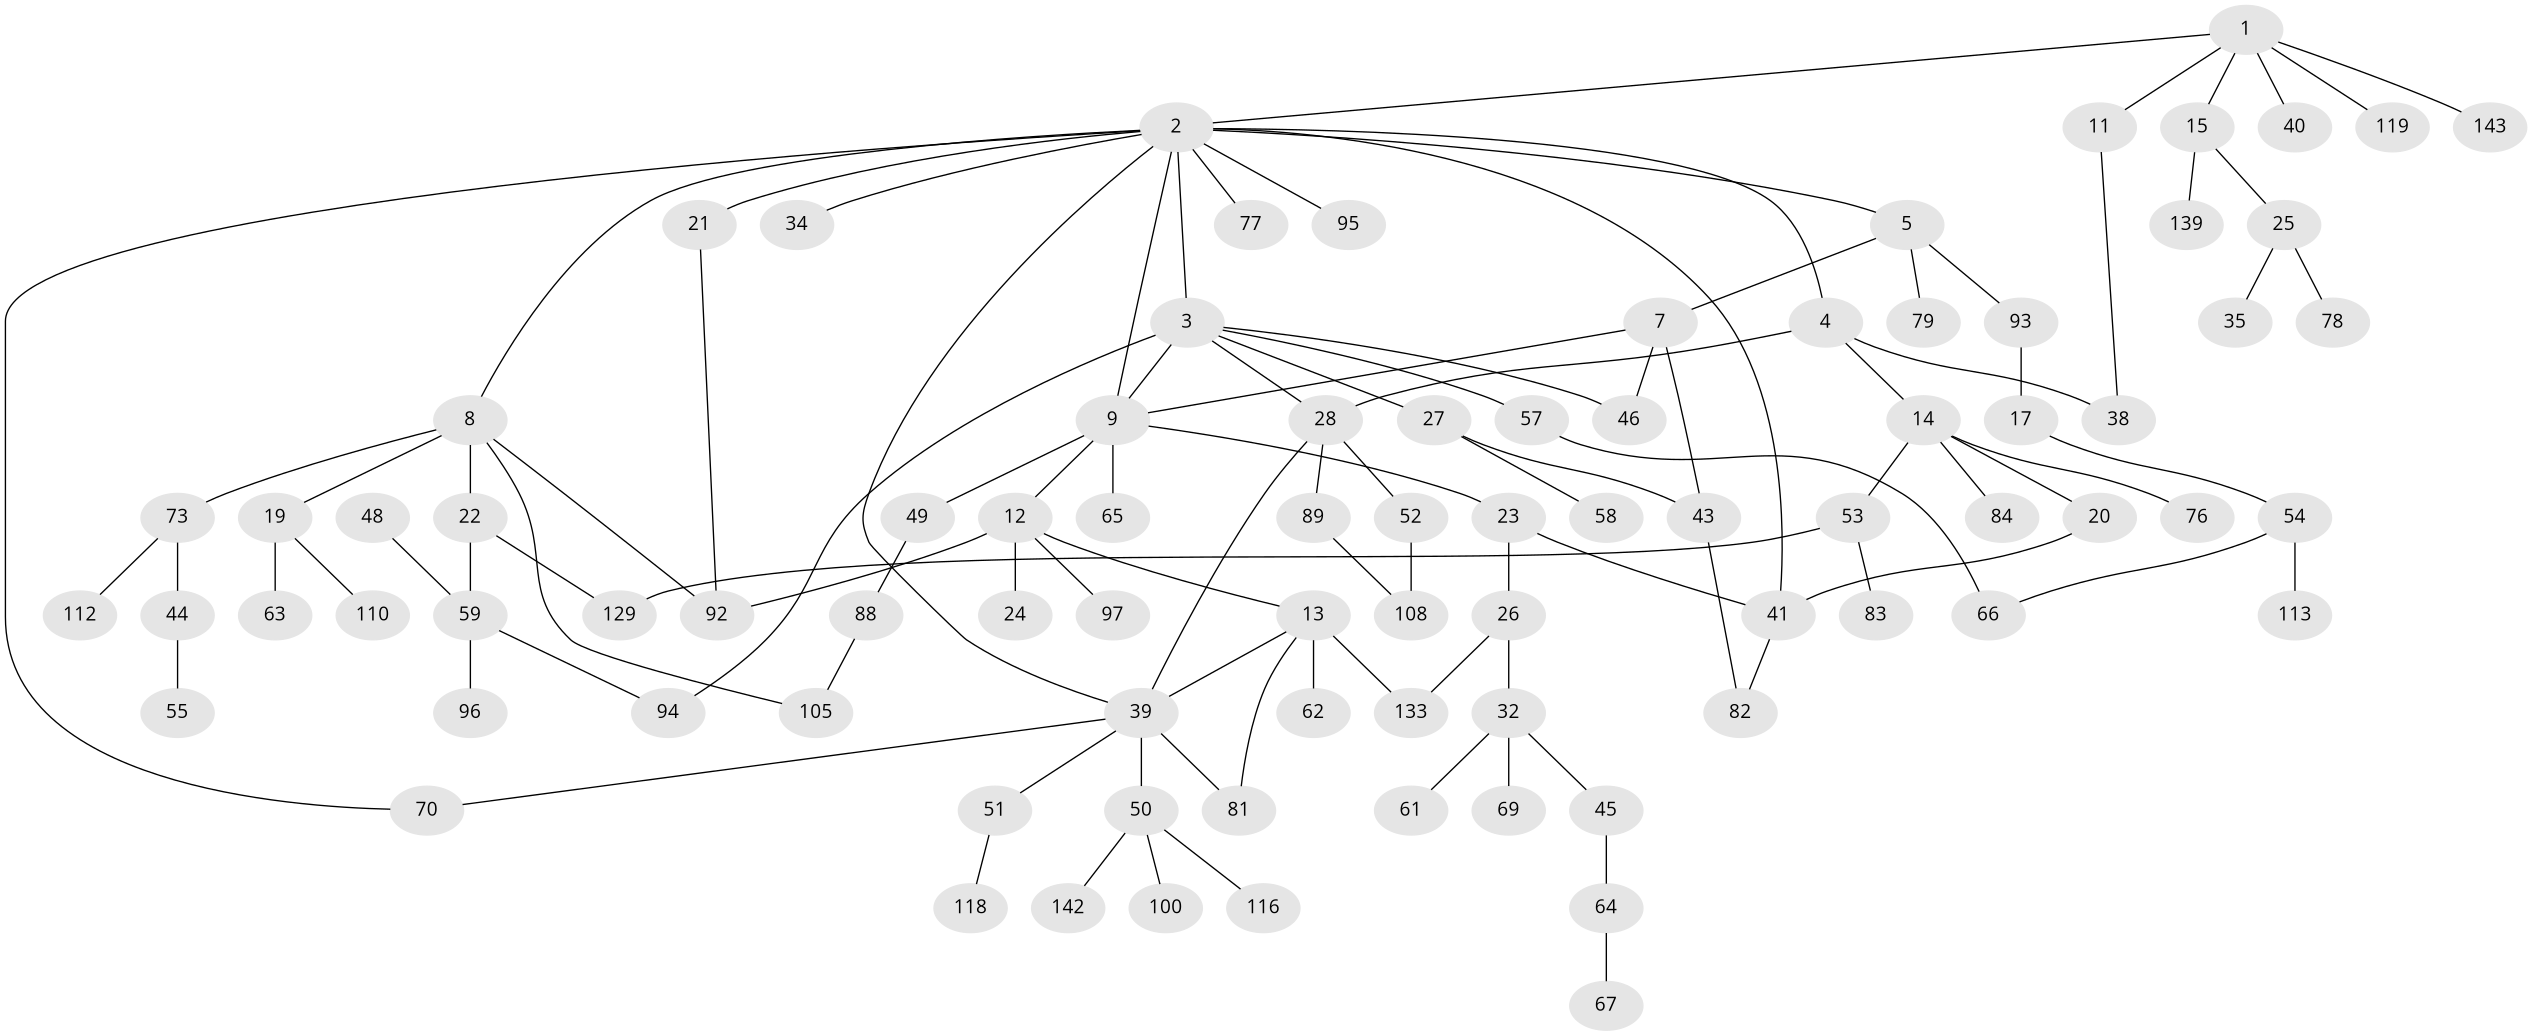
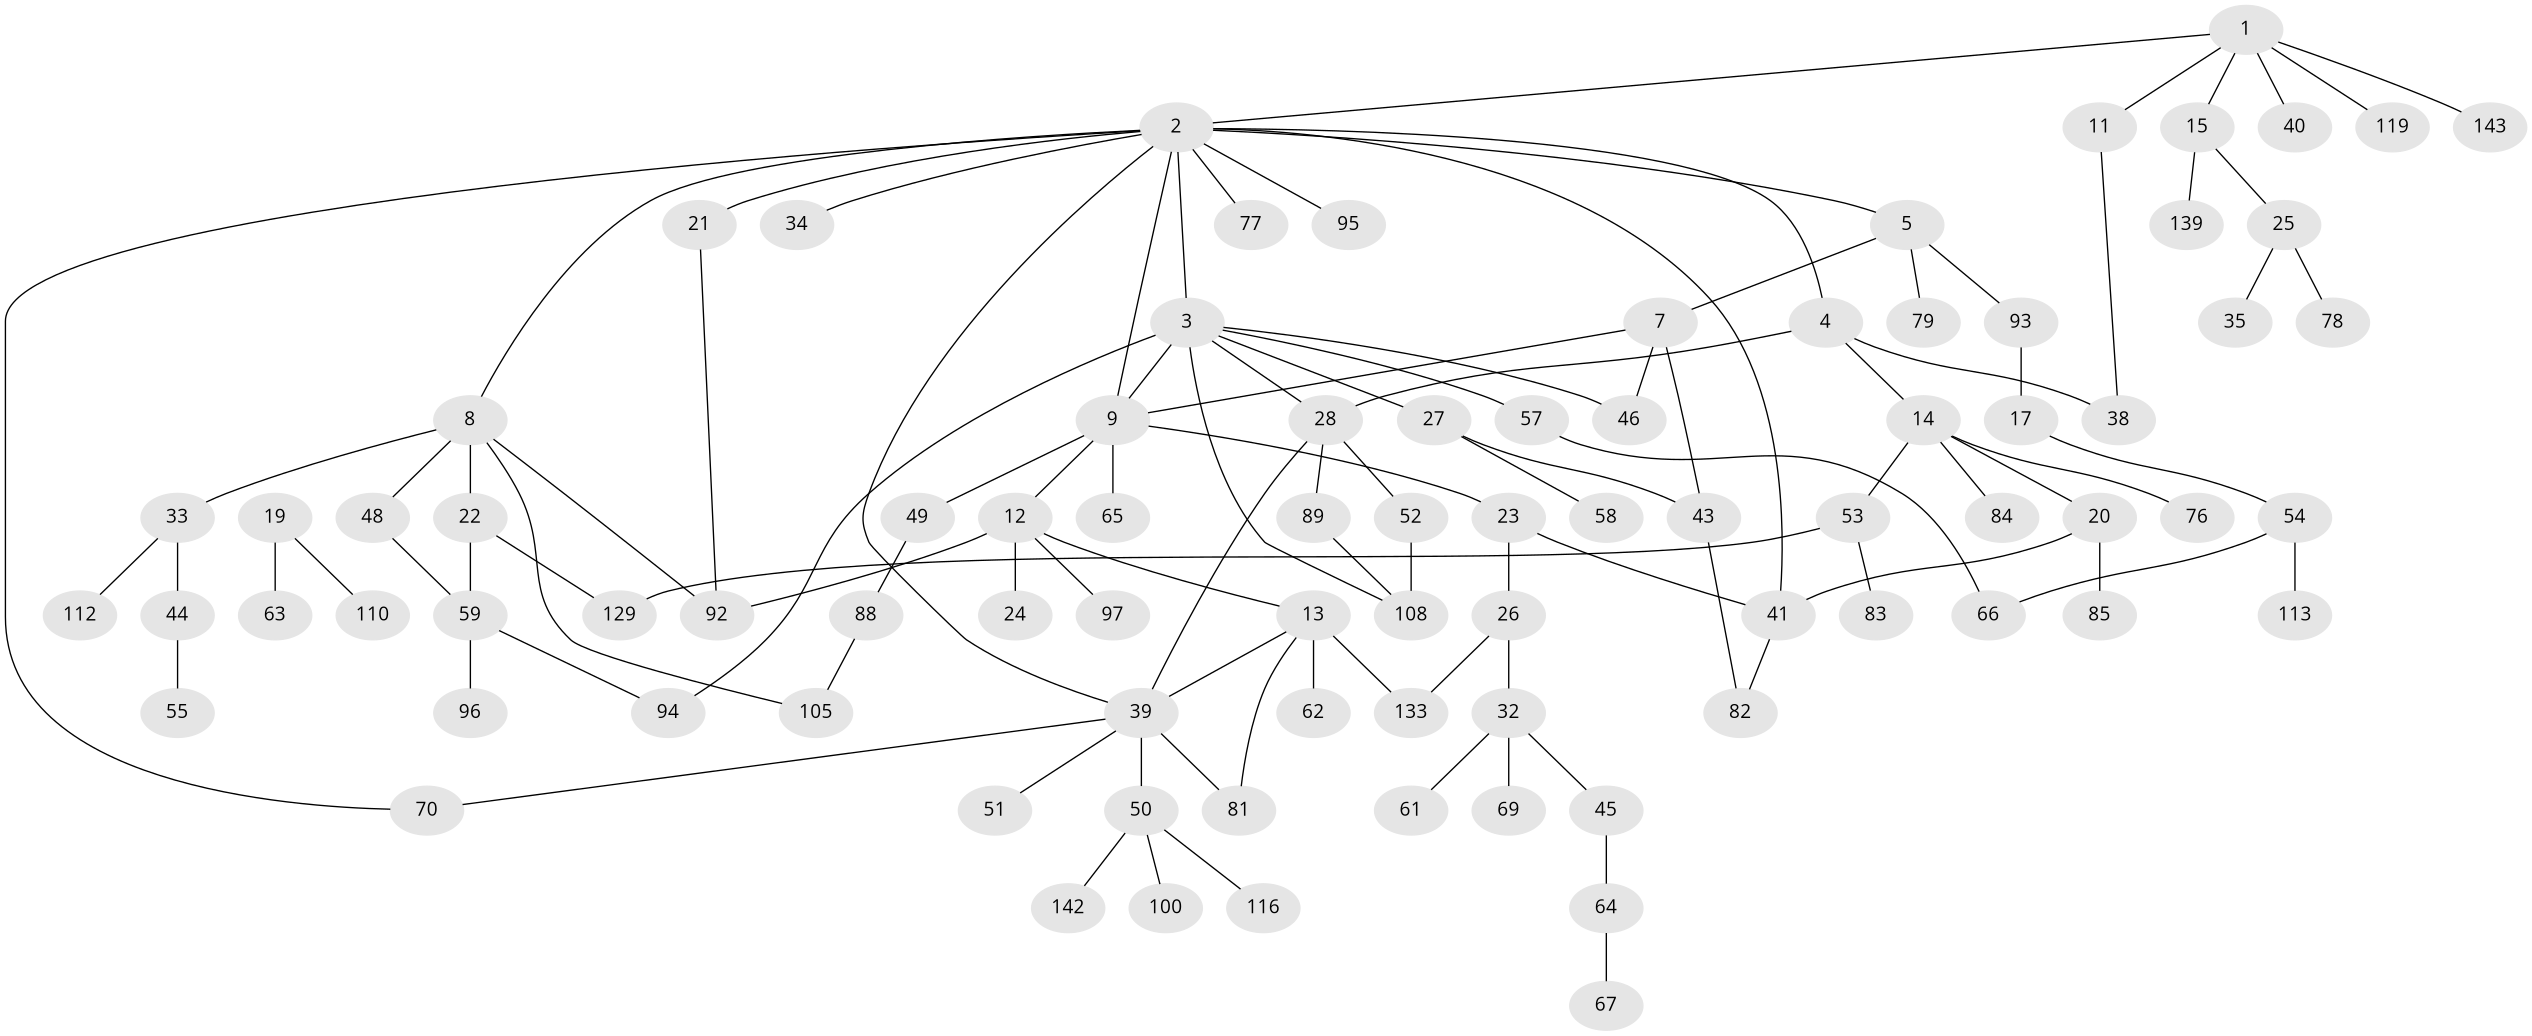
  graph {
    fontname="Open Sans"
    node [color=gray90 fontname="Open Sans" style=filled]
    edge [fontname="Open Sans"]
    2 [super="+6"]
    3 [super="+18"]
    4 [super="+74"]
    5
    8 [super="+10"]
    9 [super="+31"]
    21 [super="+29"]
    34
    39 [super="+68"]
    41 [super="+111+115+75"]
    70 [super="+103"]
    77
    95
    1
    11
    15
    40
    119
    143
    38 [super="+122+136"]
    25
    139
    27
    28 [super="+30+73"]
    46
    57
    94 [super="+126"]
    108 [super="+140"]
    14
    7 [super="+138+72"]
    79
    93
    19 [super="+37"]
    22
-   33 [label=73]
+   33
    92 [super="+128+135"]
    105
    12 [super="+80"]
    23 [super="+101"]
    49
    65
    81
    50
    51
    82 [super="+137+145"]
    54 [super="+91"]
    17
    43 [super="+56"]
    58
    52 [super="+71+104"]
    89 [super="+132"]
    66 [super="+99"]
    20
    53
    76
    84
    63
    110 [super="+124"]
    59 [super="+86"]
    129
    44
    112
    13 [super="+16+47"]
    24 [super="+114"]
    97 [super="+107+131"]
    26
    88 [super="+90"]
    62
    133
+   85
    83
    35
    78
    113
    96
    32
    45
    61
    69
    64
    55
    48
    100
    116
    142
-   118
    67
    2 -- 3 [weight=2]
    2 -- 4
    2 -- 5
    2 -- 8
    2 -- 9
    2 -- 21
    2 -- 34
    2 -- 39
    2 -- 41
    2 -- 70
    2 -- 77
    2 -- 95
    3 -- 9
    3 -- 27
    3 -- 28
    3 -- 46
    3 -- 57
    3 -- 94
+   3 -- 108
    4 -- 38
    4 -- 28 [weight=2]
    4 -- 14
    5 -- 7
    5 -- 79
    5 -- 93
-   8 -- 19
+   8 -- 48
    8 -- 22
    8 -- 33
    8 -- 92
    8 -- 105
    9 -- 12
    9 -- 23
    9 -- 49
    9 -- 65
    21 -- 92
    39 -- 70
    39 -- 81
    39 -- 50
    39 -- 51
    41 -- 82
    1 -- 2
    1 -- 11
    1 -- 15
    1 -- 40
    1 -- 119
    1 -- 143
    11 -- 38
    15 -- 25
    15 -- 139
    25 -- 35
    25 -- 78
    27 -- 43
    27 -- 58
    28 -- 39
    28 -- 52
    28 -- 89
    57 -- 66
    14 -- 20
    14 -- 53
    14 -- 76
    14 -- 84
    7 -- 9
    7 -- 46
    7 -- 43
    93 -- 17
    19 -- 63
    19 -- 110
    22 -- 59
    22 -- 129
    33 -- 44
    33 -- 112
    12 -- 92
    12 -- 13
    12 -- 24
    12 -- 97
    23 -- 41
    23 -- 26
    49 -- 88
    50 -- 100
    50 -- 116
    50 -- 142
-   51 -- 118
    54 -- 66
    54 -- 113
    17 -- 54
    43 -- 82
    52 -- 108
    89 -- 108
    20 -- 41 [weight=2]
+   20 -- 85
    53 -- 129
    53 -- 83
    59 -- 94
    59 -- 96
    44 -- 55
    13 -- 39
    13 -- 81
    13 -- 62
    13 -- 133
    26 -- 133
    26 -- 32
    88 -- 105
    32 -- 45
    32 -- 61
    32 -- 69
    45 -- 64
    64 -- 67
    48 -- 59
  }
